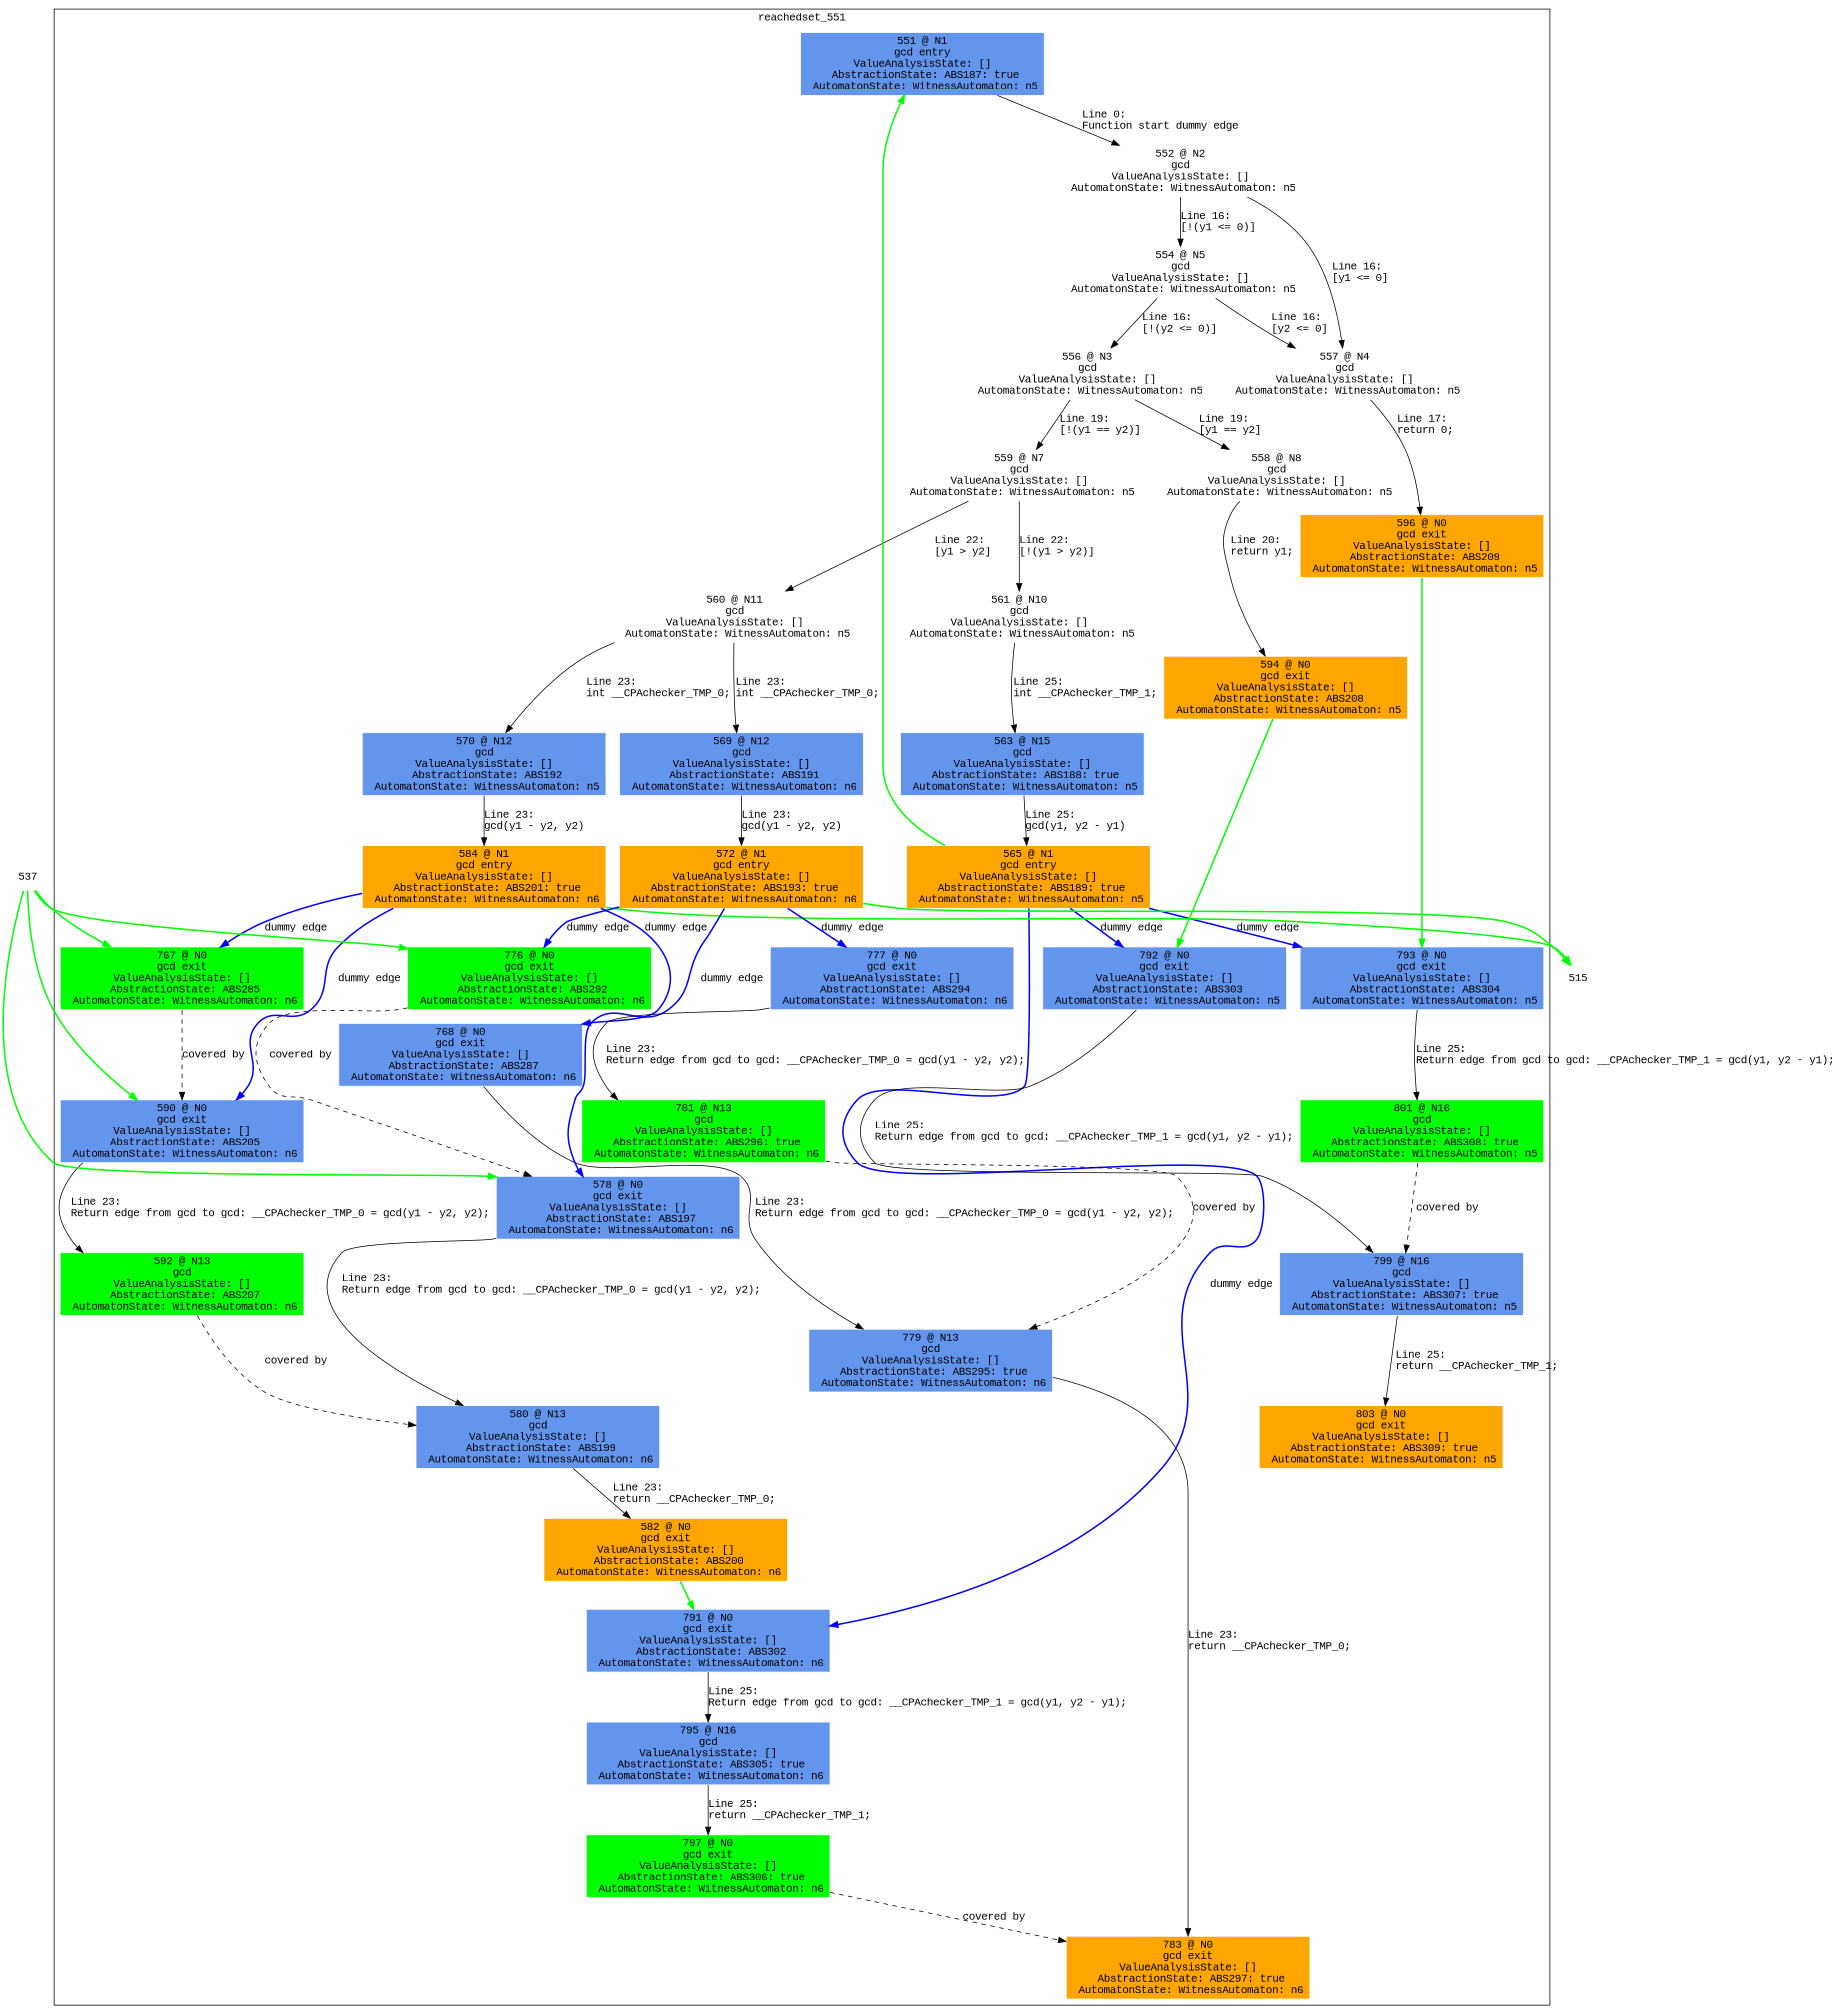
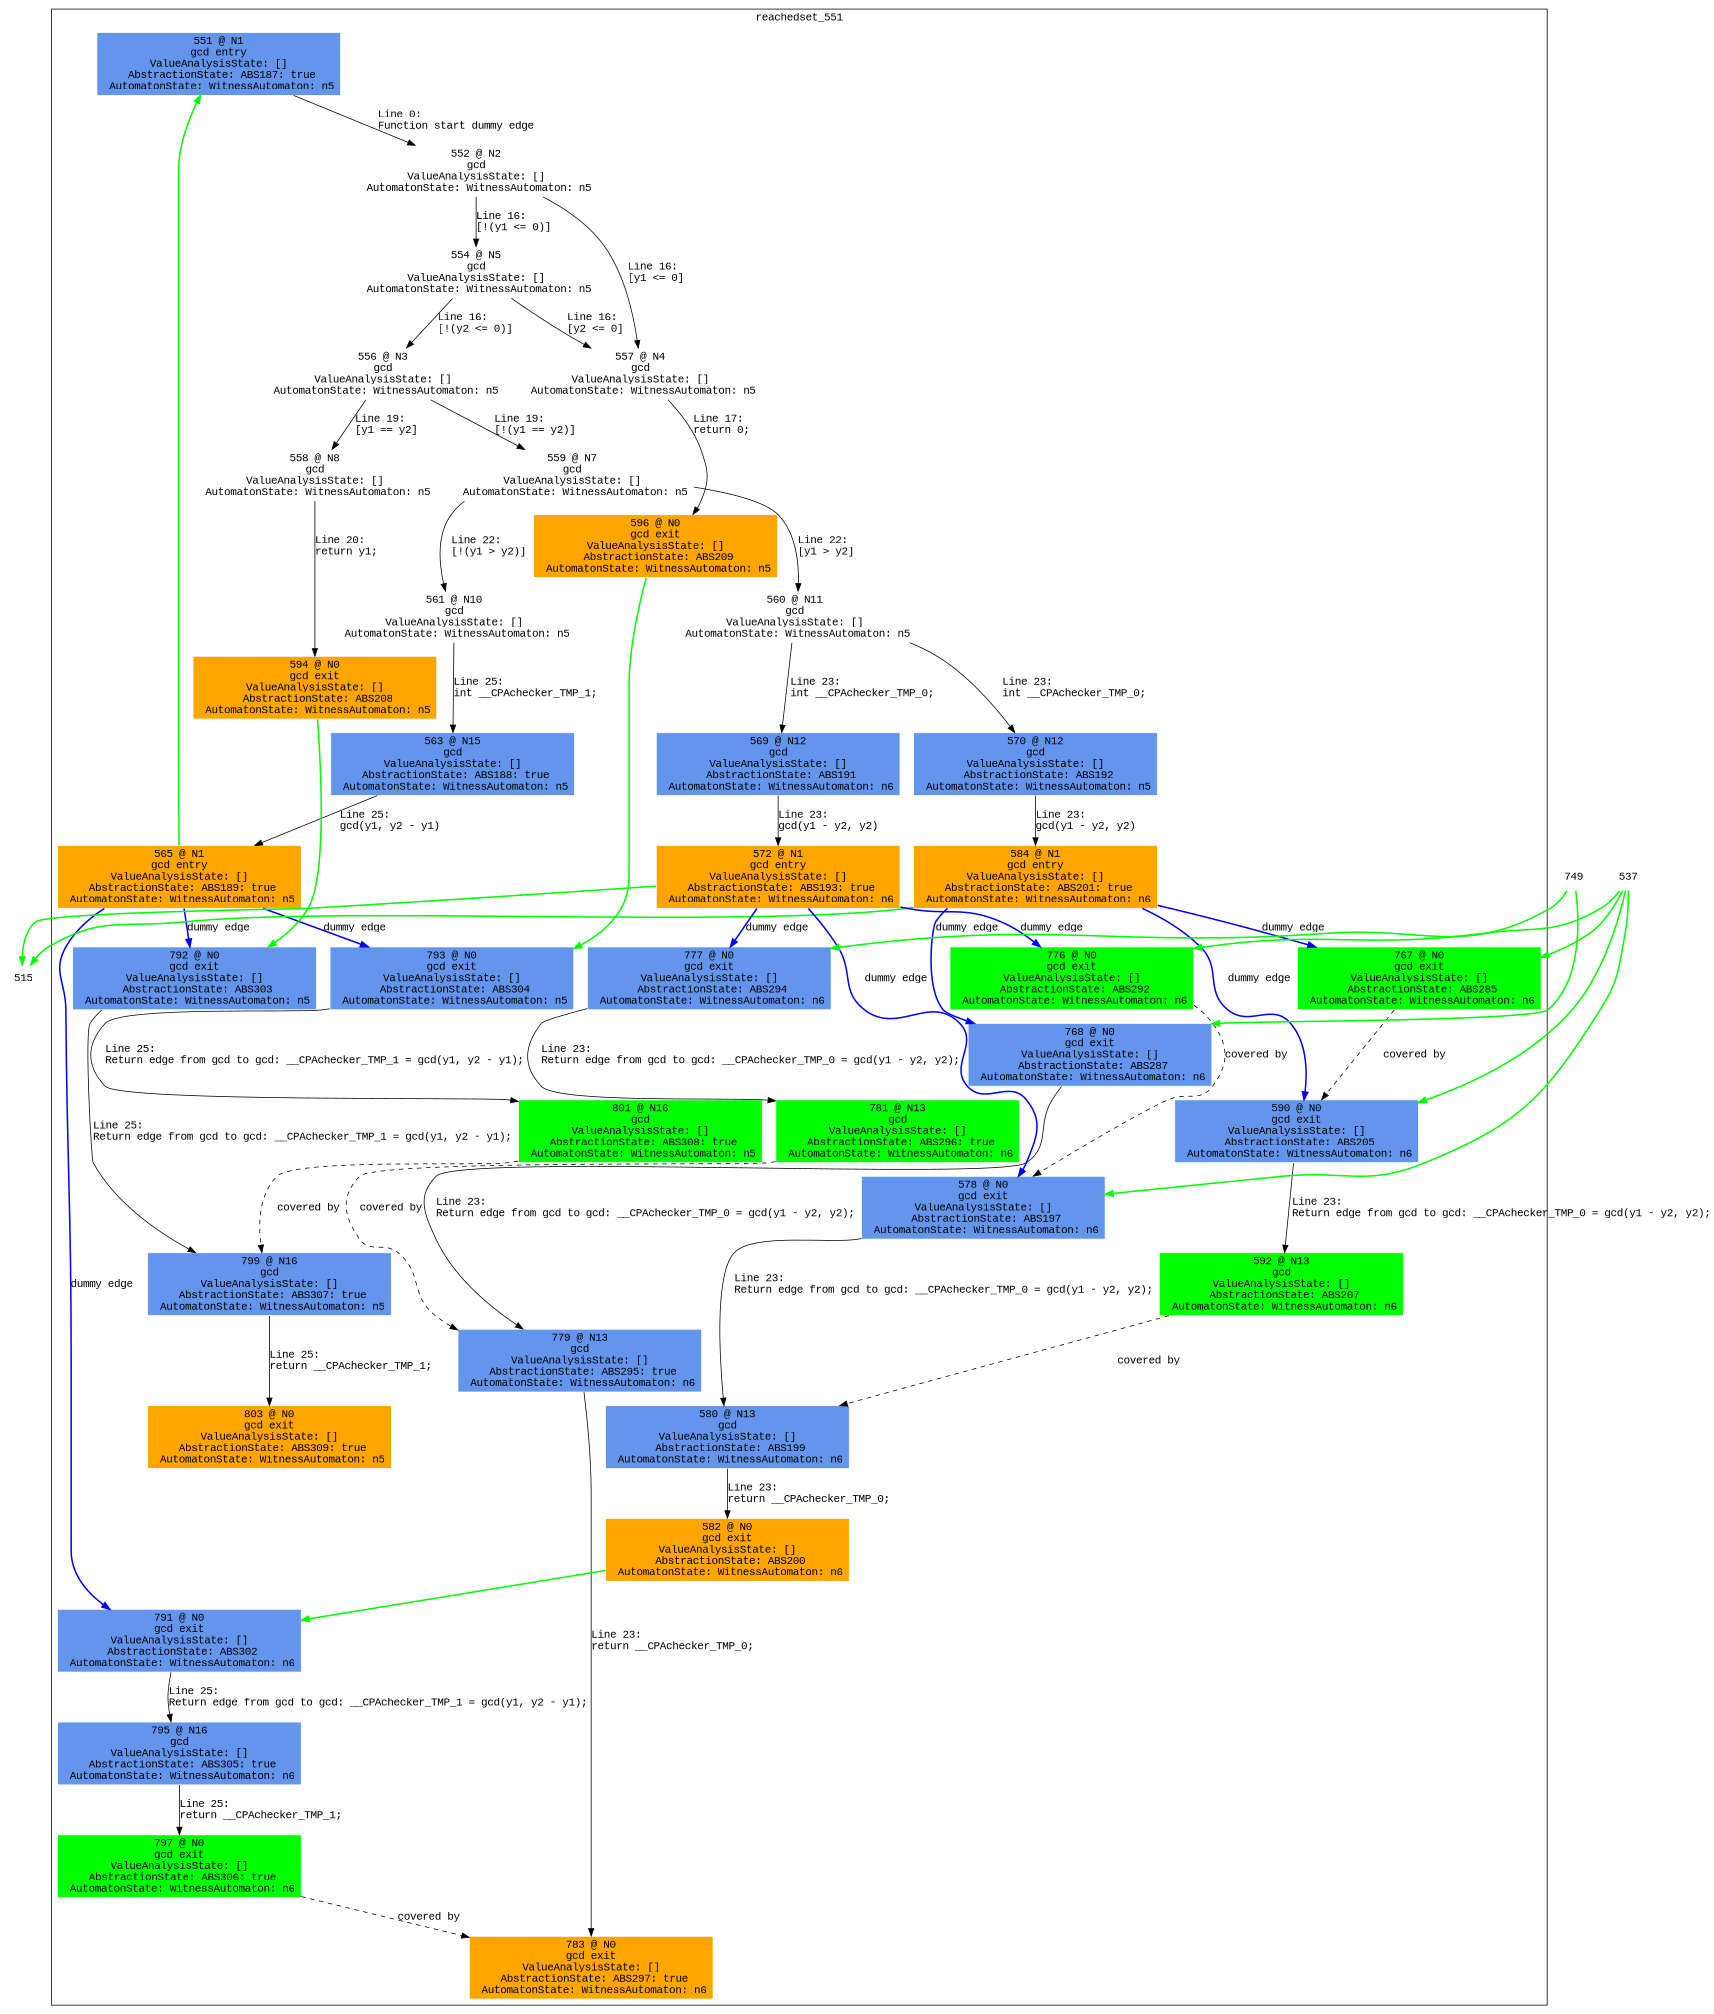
  digraph {
    fontname="Liberation Mono"
    node [color=white fillcolor=cornflowerblue shape=box style=filled fontname="Liberation Mono"]
    edge [fontname="Liberation Mono"]
    n1 [label="551 @ N1\ngcd entry\nValueAnalysisState: []\n AbstractionState: ABS187: true\n AutomatonState: WitnessAutomaton: n5\n"]
    n2 [label="552 @ N2\ngcd\nValueAnalysisState: []\n AutomatonState: WitnessAutomaton: n5\n" fillcolor=""]
    n3 [label="557 @ N4\ngcd\nValueAnalysisState: []\n AutomatonState: WitnessAutomaton: n5\n" fillcolor=""]
    n4 [label="554 @ N5\ngcd\nValueAnalysisState: []\n AutomatonState: WitnessAutomaton: n5\n" fillcolor=""]
    n5 [fillcolor=orange label="596 @ N0\ngcd exit\nValueAnalysisState: []\n AbstractionState: ABS209\n AutomatonState: WitnessAutomaton: n5\n"]
    n6 [label="556 @ N3\ngcd\nValueAnalysisState: []\n AutomatonState: WitnessAutomaton: n5\n" fillcolor=""]
    n7 [label="559 @ N7\ngcd\nValueAnalysisState: []\n AutomatonState: WitnessAutomaton: n5\n" fillcolor=""]
    n8 [label="558 @ N8\ngcd\nValueAnalysisState: []\n AutomatonState: WitnessAutomaton: n5\n" fillcolor=""]
    n9 [label="561 @ N10\ngcd\nValueAnalysisState: []\n AutomatonState: WitnessAutomaton: n5\n" fillcolor=""]
    n10 [label="560 @ N11\ngcd\nValueAnalysisState: []\n AutomatonState: WitnessAutomaton: n5\n" fillcolor=""]
    n11 [label="563 @ N15\ngcd\nValueAnalysisState: []\n AbstractionState: ABS188: true\n AutomatonState: WitnessAutomaton: n5\n"]
    n12 [fillcolor=orange label="565 @ N1\ngcd entry\nValueAnalysisState: []\n AbstractionState: ABS189: true\n AutomatonState: WitnessAutomaton: n5\n"]
    n13 [label="793 @ N0\ngcd exit\nValueAnalysisState: []\n AbstractionState: ABS304\n AutomatonState: WitnessAutomaton: n5\n"]
    n14 [label="792 @ N0\ngcd exit\nValueAnalysisState: []\n AbstractionState: ABS303\n AutomatonState: WitnessAutomaton: n5\n"]
    n15 [label="791 @ N0\ngcd exit\nValueAnalysisState: []\n AbstractionState: ABS302\n AutomatonState: WitnessAutomaton: n6\n"]
    n16 [fillcolor=green label="801 @ N16\ngcd\nValueAnalysisState: []\n AbstractionState: ABS308: true\n AutomatonState: WitnessAutomaton: n5\n"]
    n17 [label="799 @ N16\ngcd\nValueAnalysisState: []\n AbstractionState: ABS307: true\n AutomatonState: WitnessAutomaton: n5\n"]
    n18 [fillcolor=orange label="803 @ N0\ngcd exit\nValueAnalysisState: []\n AbstractionState: ABS309: true\n AutomatonState: WitnessAutomaton: n5\n"]
    n19 [label="795 @ N16\ngcd\nValueAnalysisState: []\n AbstractionState: ABS305: true\n AutomatonState: WitnessAutomaton: n6\n"]
    n20 [fillcolor=green label="797 @ N0\ngcd exit\nValueAnalysisState: []\n AbstractionState: ABS306: true\n AutomatonState: WitnessAutomaton: n6\n"]
    n21 [fillcolor=orange label="783 @ N0\ngcd exit\nValueAnalysisState: []\n AbstractionState: ABS297: true\n AutomatonState: WitnessAutomaton: n6\n"]
    n22 [label="570 @ N12\ngcd\nValueAnalysisState: []\n AbstractionState: ABS192\n AutomatonState: WitnessAutomaton: n5\n"]
    n23 [label="569 @ N12\ngcd\nValueAnalysisState: []\n AbstractionState: ABS191\n AutomatonState: WitnessAutomaton: n6\n"]
    n24 [fillcolor=orange label="584 @ N1\ngcd entry\nValueAnalysisState: []\n AbstractionState: ABS201: true\n AutomatonState: WitnessAutomaton: n6\n"]
    n25 [label="768 @ N0\ngcd exit\nValueAnalysisState: []\n AbstractionState: ABS287\n AutomatonState: WitnessAutomaton: n6\n"]
    n26 [fillcolor=green label="767 @ N0\ngcd exit\nValueAnalysisState: []\n AbstractionState: ABS285\n AutomatonState: WitnessAutomaton: n6\n"]
    n27 [label="590 @ N0\ngcd exit\nValueAnalysisState: []\n AbstractionState: ABS205\n AutomatonState: WitnessAutomaton: n6\n"]
    n28 [label="779 @ N13\ngcd\nValueAnalysisState: []\n AbstractionState: ABS295: true\n AutomatonState: WitnessAutomaton: n6\n"]
    n29 [fillcolor=green label="592 @ N13\ngcd\nValueAnalysisState: []\n AbstractionState: ABS207\n AutomatonState: WitnessAutomaton: n6\n"]
    n30 [label="580 @ N13\ngcd\nValueAnalysisState: []\n AbstractionState: ABS199\n AutomatonState: WitnessAutomaton: n6\n"]
    n31 [fillcolor=orange label="572 @ N1\ngcd entry\nValueAnalysisState: []\n AbstractionState: ABS193: true\n AutomatonState: WitnessAutomaton: n6\n"]
    n32 [label="777 @ N0\ngcd exit\nValueAnalysisState: []\n AbstractionState: ABS294\n AutomatonState: WitnessAutomaton: n6\n"]
    n33 [fillcolor=green label="776 @ N0\ngcd exit\nValueAnalysisState: []\n AbstractionState: ABS292\n AutomatonState: WitnessAutomaton: n6\n"]
    n34 [label="578 @ N0\ngcd exit\nValueAnalysisState: []\n AbstractionState: ABS197\n AutomatonState: WitnessAutomaton: n6\n"]
    n35 [fillcolor=green label="781 @ N13\ngcd\nValueAnalysisState: []\n AbstractionState: ABS296: true\n AutomatonState: WitnessAutomaton: n6\n"]
    n36 [fillcolor=orange label="582 @ N0\ngcd exit\nValueAnalysisState: []\n AbstractionState: ABS200\n AutomatonState: WitnessAutomaton: n6\n"]
    n37 [fillcolor=orange label="594 @ N0\ngcd exit\nValueAnalysisState: []\n AbstractionState: ABS208\n AutomatonState: WitnessAutomaton: n5\n"]
    515 [fillcolor=""]
    537 [fillcolor=""]
+   749 [fillcolor=""]
    subgraph cluster_1 {
      label=reachedset_551
      n1
      n2
      n3
      n4
      n5
      n6
      n7
      n8
      n9
      n10
      n11
      n12
      n13
      n14
      n15
      n16
      n17
      n18
      n19
      n20
      n21
      n22
      n23
      n24
      n25
      n26
      n27
      n28
      n29
      n30
      n31
      n32
      n33
      n34
      n35
      n36
      n37
    }
    n1 -> n2 [label="Line 0: \lFunction start dummy edge\l"]
    n2 -> n3 [label="Line 16: \l[y1 <= 0]\l"]
    n2 -> n4 [label="Line 16: \l[!(y1 <= 0)]\l"]
    n3 -> n5 [label="Line 17: \lreturn 0;\l"]
    n4 -> n3 [label="Line 16: \l[y2 <= 0]\l"]
    n4 -> n6 [label="Line 16: \l[!(y2 <= 0)]\l"]
    n5 -> n13 [color=green style=bold]
    n6 -> n7 [label="Line 19: \l[!(y1 == y2)]\l"]
    n6 -> n8 [label="Line 19: \l[y1 == y2]\l"]
    n7 -> n9 [label="Line 22: \l[!(y1 > y2)]\l"]
    n7 -> n10 [label="Line 22: \l[y1 > y2]\l"]
    n8 -> n37 [label="Line 20: \lreturn y1;\l"]
    n9 -> n11 [label="Line 25: \lint __CPAchecker_TMP_1;\l"]
    n10 -> n22 [label="Line 23: \lint __CPAchecker_TMP_0;\l"]
    n10 -> n23 [label="Line 23: \lint __CPAchecker_TMP_0;\l"]
    n11 -> n12 [label="Line 25: \lgcd(y1, y2 - y1)\l"]
    n12 -> n1 [color=green style=bold]
    n12 -> n13 [color=blue label="dummy edge" style=bold]
    n12 -> n14 [color=blue label="dummy edge" style=bold]
    n12 -> n15 [color=blue label="dummy edge" style=bold]
    n13 -> n16 [label="Line 25: \lReturn edge from gcd to gcd: __CPAchecker_TMP_1 = gcd(y1, y2 - y1);\l"]
    n14 -> n17 [label="Line 25: \lReturn edge from gcd to gcd: __CPAchecker_TMP_1 = gcd(y1, y2 - y1);\l"]
    n15 -> n19 [label="Line 25: \lReturn edge from gcd to gcd: __CPAchecker_TMP_1 = gcd(y1, y2 - y1);\l"]
    n16 -> n17 [label="covered by" style=dashed weight=0]
    n17 -> n18 [label="Line 25: \lreturn __CPAchecker_TMP_1;\l"]
    n19 -> n20 [label="Line 25: \lreturn __CPAchecker_TMP_1;\l"]
    n20 -> n21 [label="covered by" style=dashed weight=0]
    n22 -> n24 [label="Line 23: \lgcd(y1 - y2, y2)\l"]
    n23 -> n31 [label="Line 23: \lgcd(y1 - y2, y2)\l"]
    n24 -> n25 [color=blue label="dummy edge" style=bold]
    n24 -> n26 [color=blue label="dummy edge" style=bold]
    n24 -> n27 [color=blue label="dummy edge" style=bold]
    n24 -> 515 [color=green style=bold]
    n25 -> n28 [label="Line 23: \lReturn edge from gcd to gcd: __CPAchecker_TMP_0 = gcd(y1 - y2, y2);\l"]
    n26 -> n27 [label="covered by" style=dashed weight=0]
    n27 -> n29 [label="Line 23: \lReturn edge from gcd to gcd: __CPAchecker_TMP_0 = gcd(y1 - y2, y2);\l"]
    n28 -> n21 [label="Line 23: \lreturn __CPAchecker_TMP_0;\l"]
    n29 -> n30 [label="covered by" style=dashed weight=0]
    n30 -> n36 [label="Line 23: \lreturn __CPAchecker_TMP_0;\l"]
    n31 -> n32 [color=blue label="dummy edge" style=bold]
    n31 -> n33 [color=blue label="dummy edge" style=bold]
    n31 -> n34 [color=blue label="dummy edge" style=bold]
    n31 -> 515 [color=green style=bold]
    n32 -> n35 [label="Line 23: \lReturn edge from gcd to gcd: __CPAchecker_TMP_0 = gcd(y1 - y2, y2);\l"]
    n33 -> n34 [label="covered by" style=dashed weight=0]
    n34 -> n30 [label="Line 23: \lReturn edge from gcd to gcd: __CPAchecker_TMP_0 = gcd(y1 - y2, y2);\l"]
    n35 -> n28 [label="covered by" style=dashed weight=0]
    n36 -> n15 [color=green style=bold]
    n37 -> n14 [color=green style=bold]
    537 -> n26 [color=green style=bold]
    537 -> n27 [color=green style=bold]
    537 -> n33 [color=green style=bold]
    537 -> n34 [color=green style=bold]
+   749 -> n25 [color=green style=bold]
+   749 -> n32 [color=green style=bold]
  }
